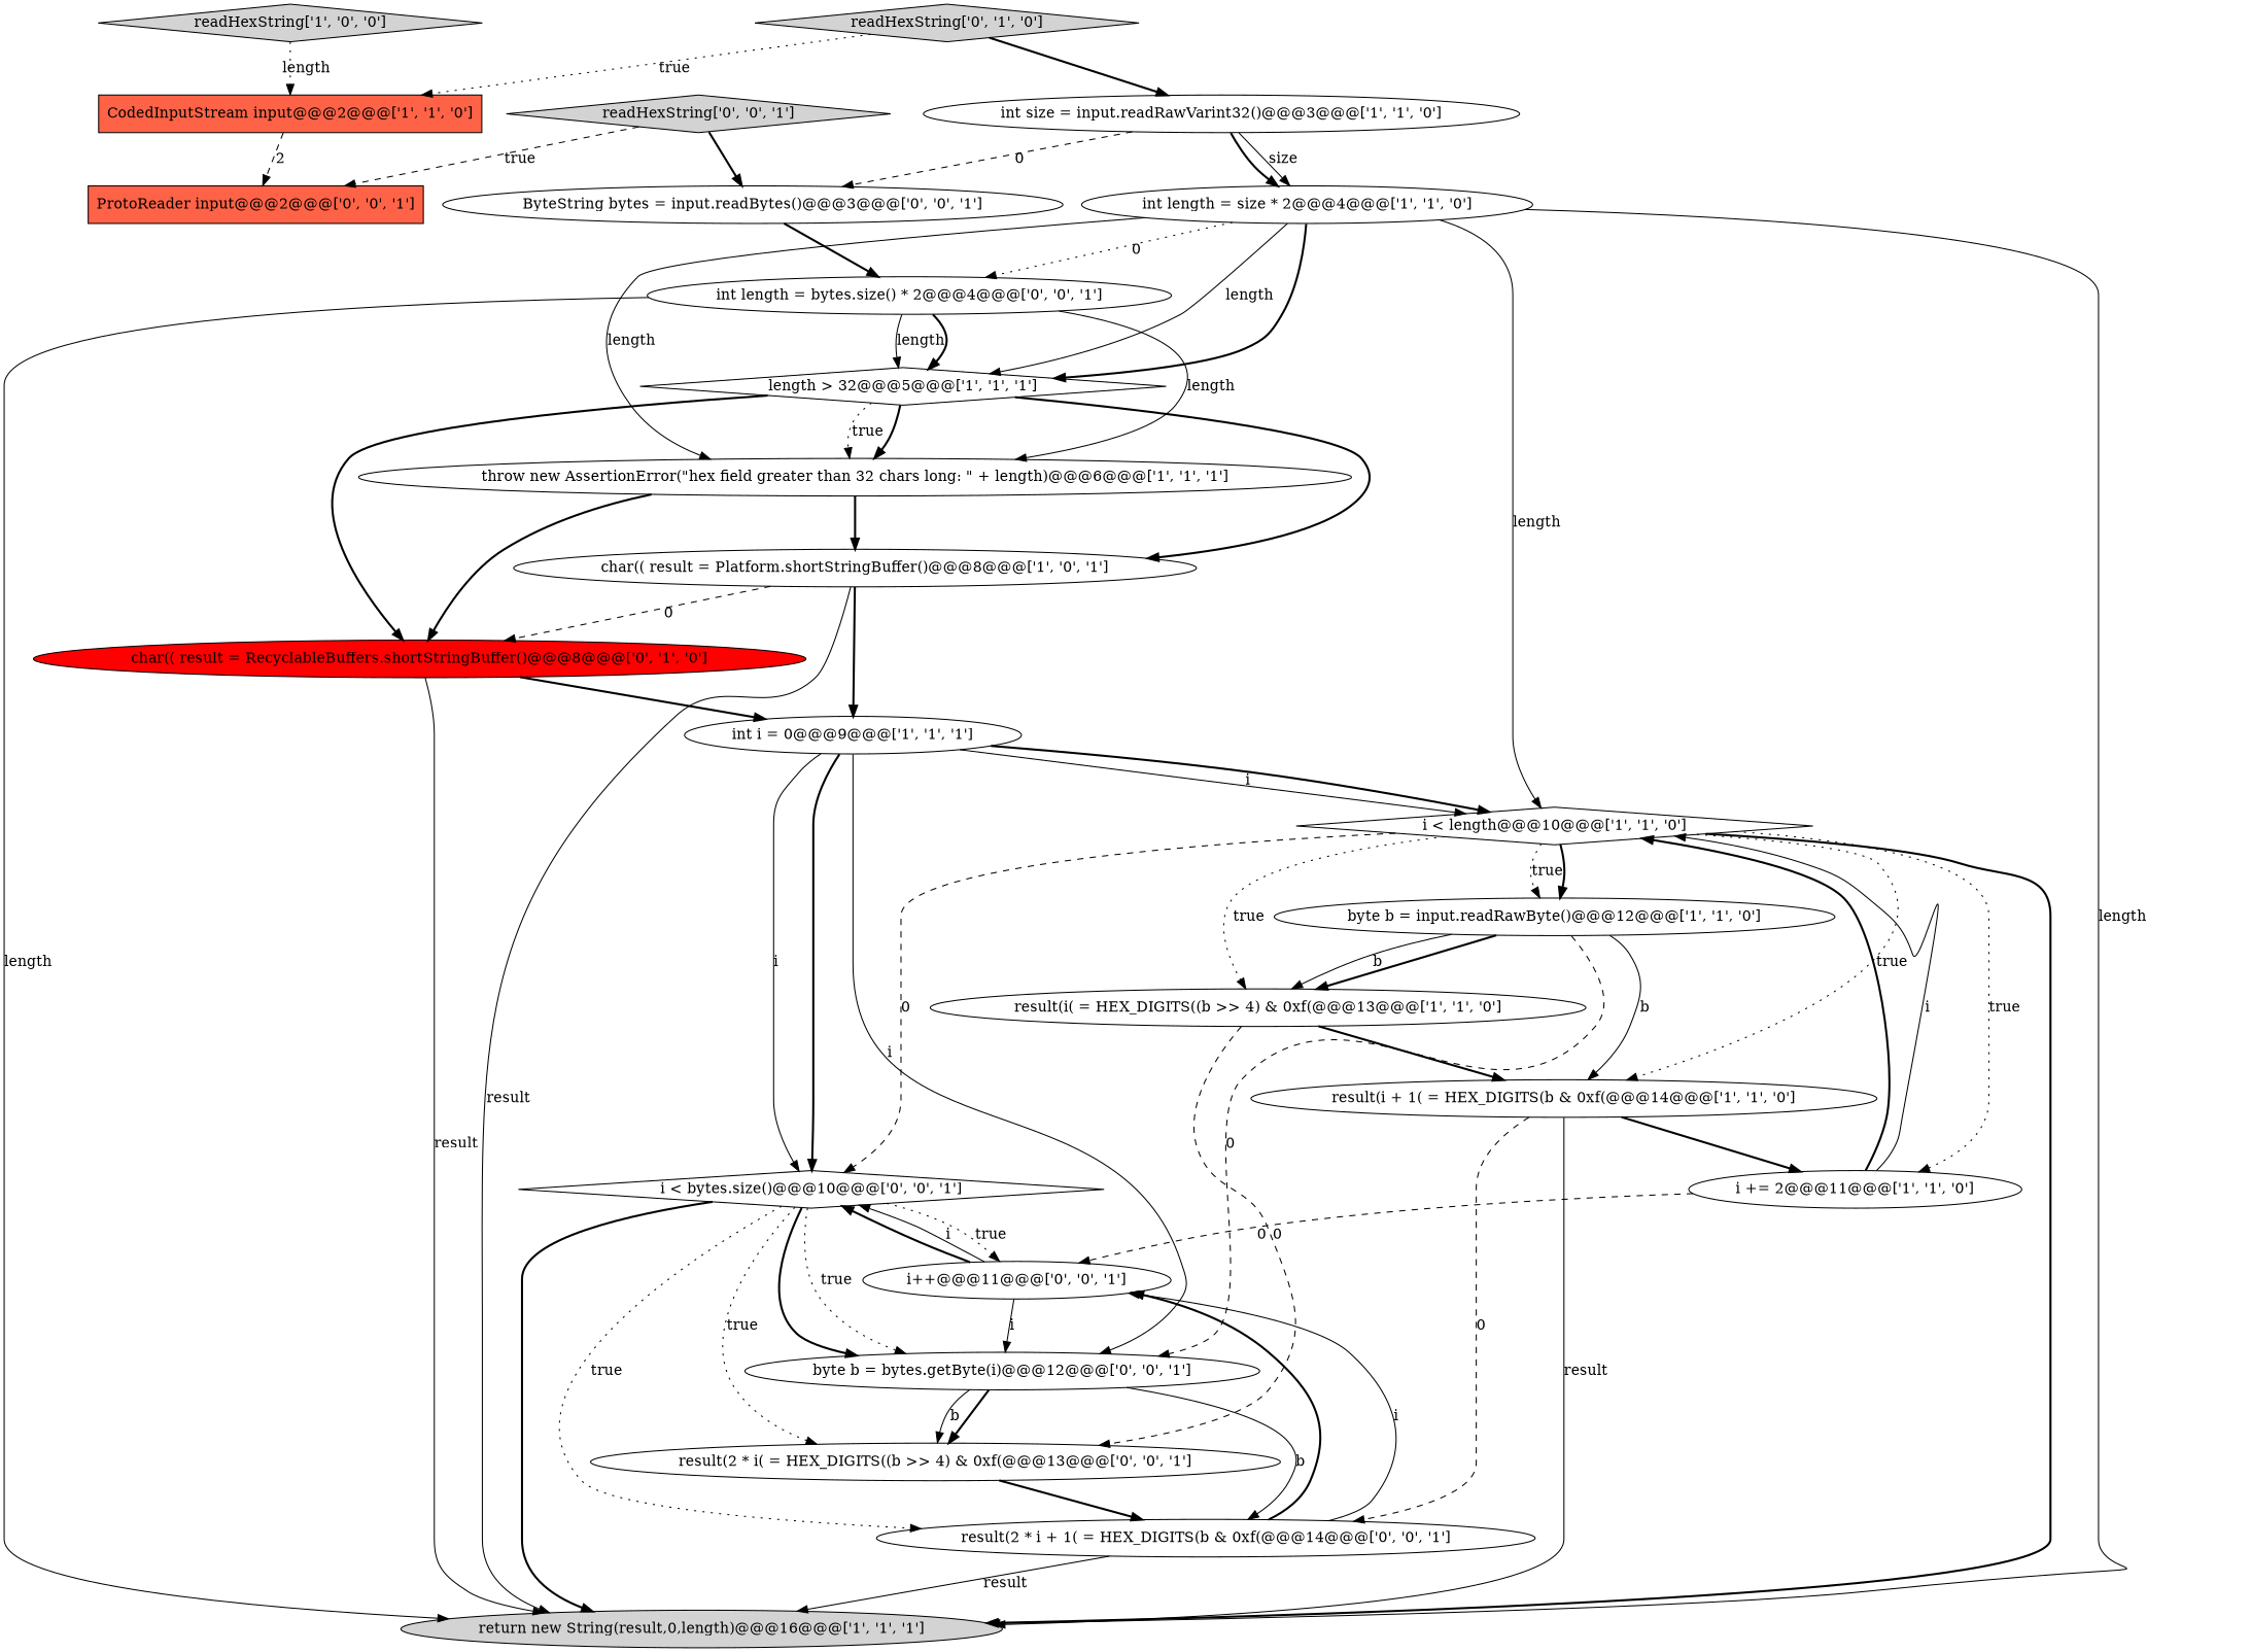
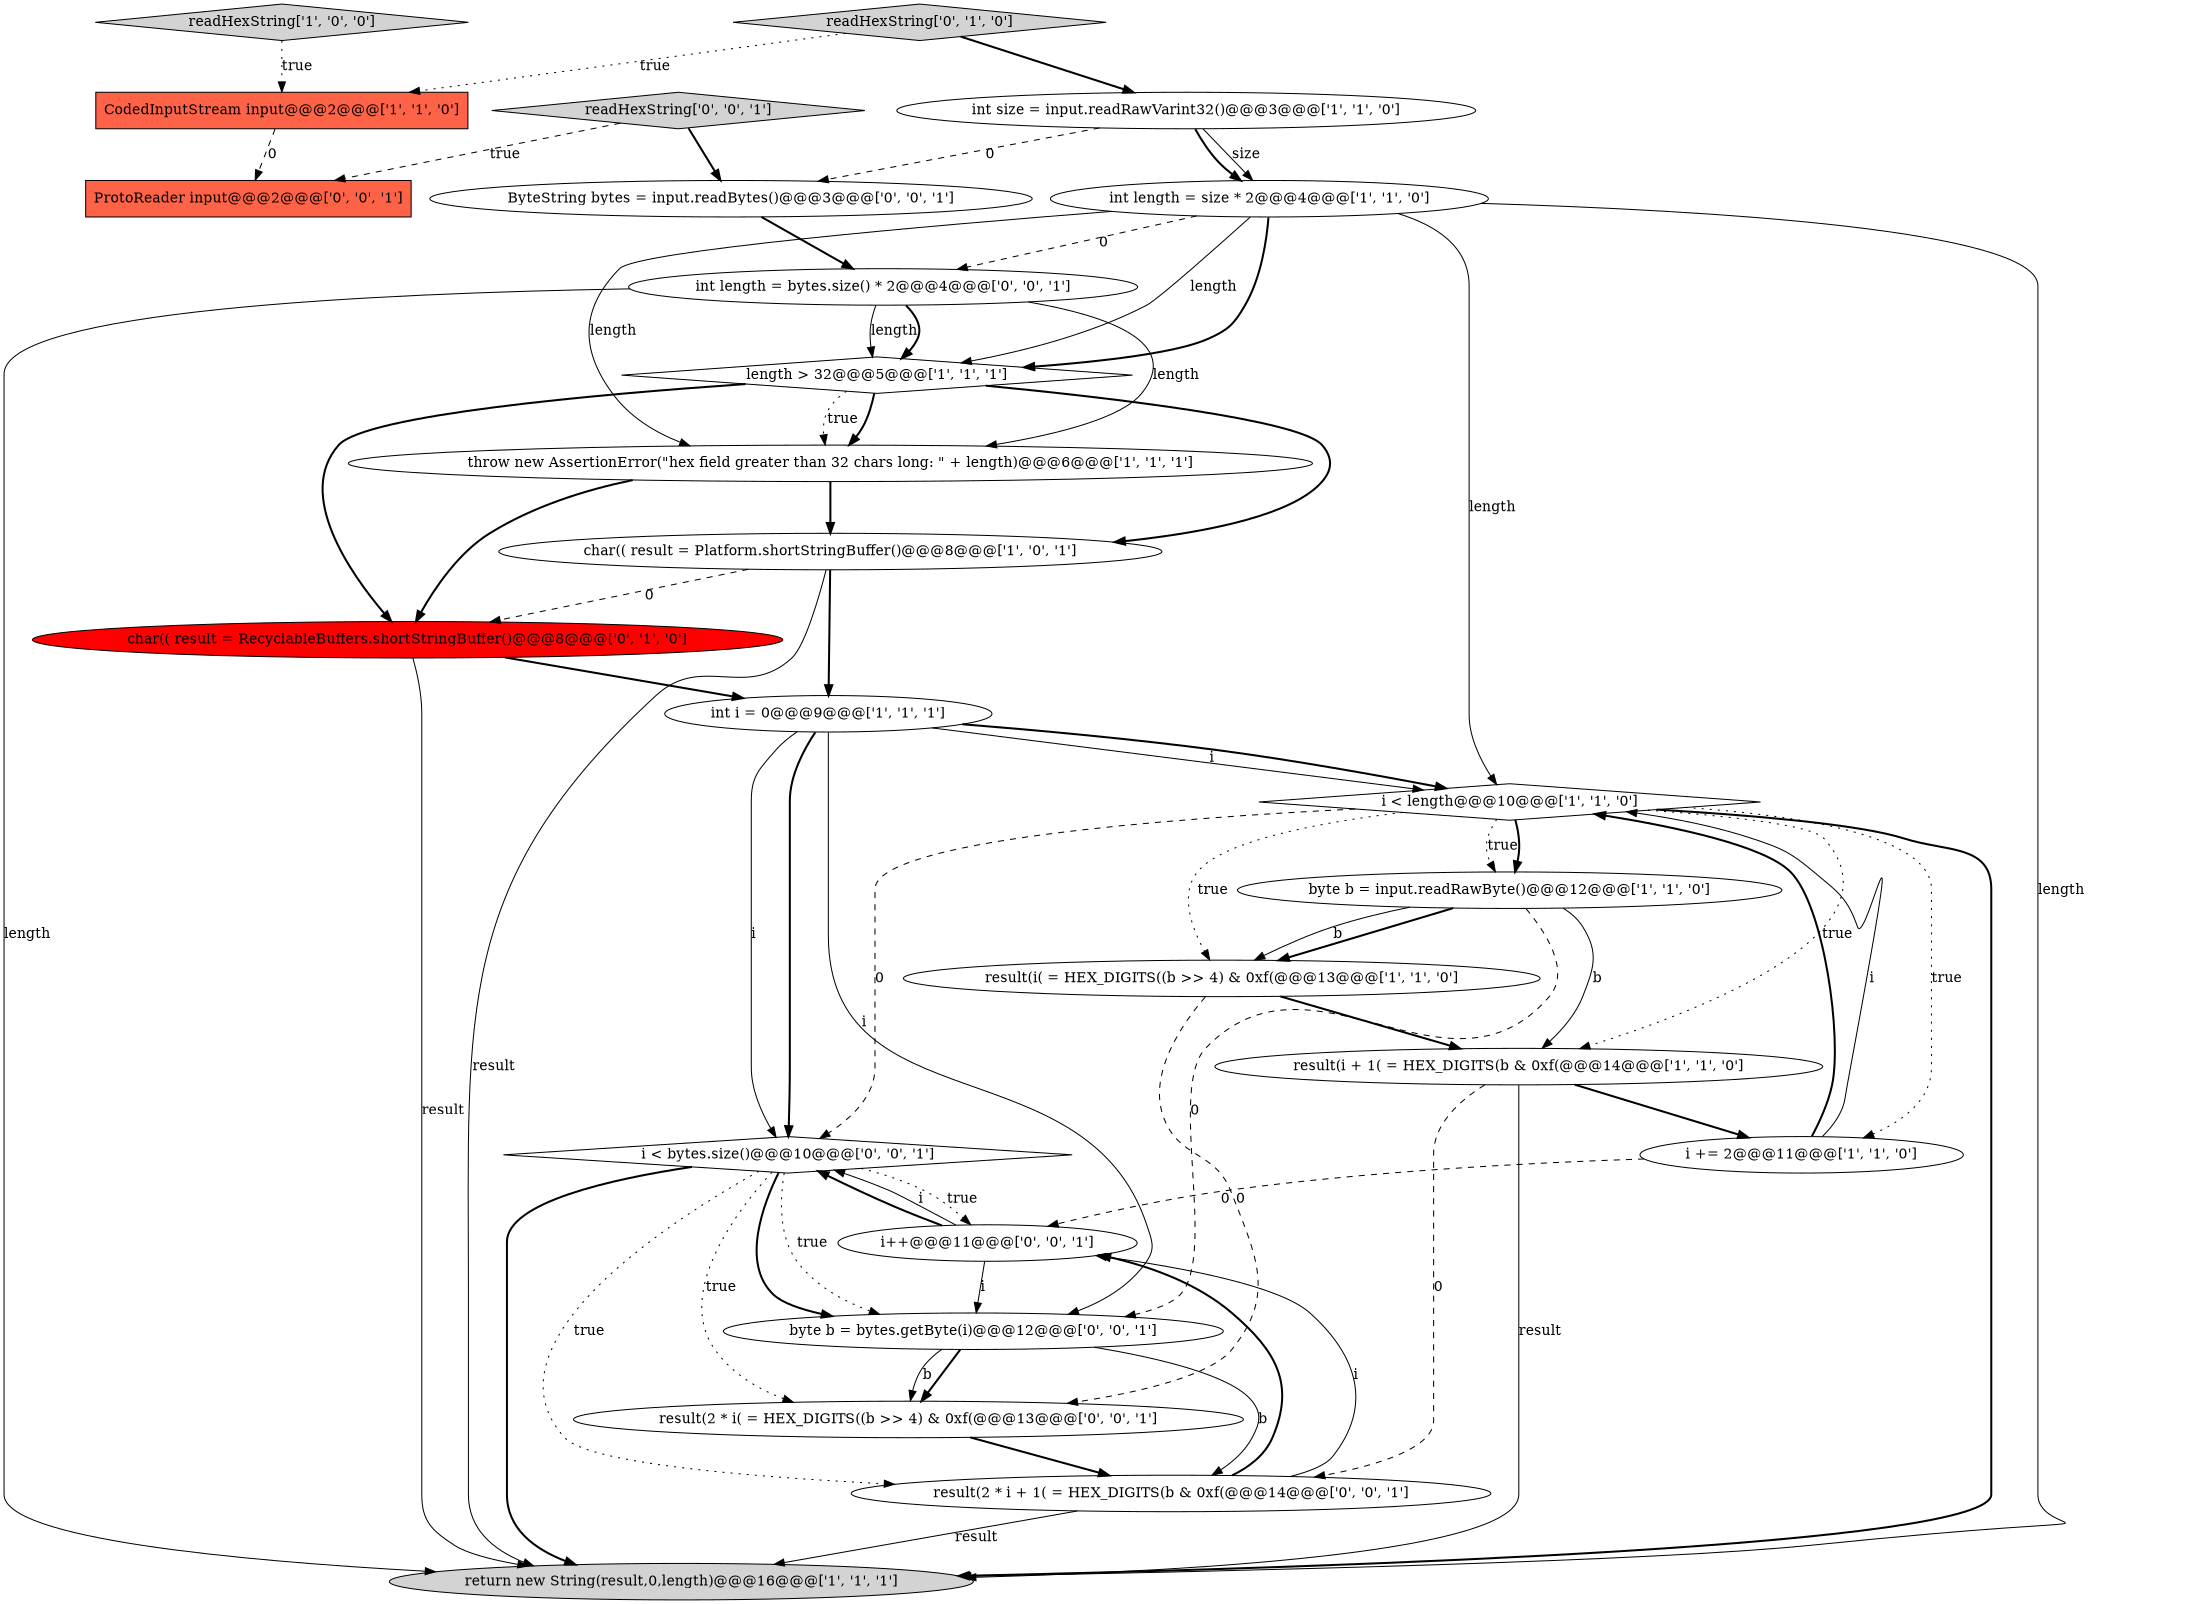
  digraph {
    node [fillcolor=white shape=ellipse style=filled]
    edge [style=bold]
    n1 [label="length > 32@@@5@@@['1', '1', '1']" shape=diamond]
    n2 [label="throw new AssertionError(\"hex field greater than 32 chars long: \" + length)@@@6@@@['1', '1', '1']"]
    n3 [fillcolor=red label="char(( result = RecyclableBuffers.shortStringBuffer()@@@8@@@['0', '1', '0']"]
    n4 [label="char(( result = Platform.shortStringBuffer()@@@8@@@['1', '0', '1']"]
    n5 [fillcolor=lightgray label="return new String(result,0,length)@@@16@@@['1', '1', '1']"]
    n6 [label="int i = 0@@@9@@@['1', '1', '1']"]
    n7 [label="i < bytes.size()@@@10@@@['0', '0', '1']" shape=diamond]
    n8 [label="i++@@@11@@@['0', '0', '1']"]
    n9 [label="result(2 * i( = HEX_DIGITS((b >> 4) & 0xf(@@@13@@@['0', '0', '1']"]
    n10 [label="result(2 * i + 1( = HEX_DIGITS(b & 0xf(@@@14@@@['0', '0', '1']"]
    n11 [label="byte b = bytes.getByte(i)@@@12@@@['0', '0', '1']"]
    n12 [fillcolor=lightgray label="readHexString['0', '1', '0']" shape=diamond]
    n13 [fillcolor=tomato label="CodedInputStream input@@@2@@@['1', '1', '0']" shape=box]
    n14 [label="int size = input.readRawVarint32()@@@3@@@['1', '1', '0']"]
    n15 [fillcolor=tomato label="ProtoReader input@@@2@@@['0', '0', '1']" shape=box]
    n16 [label="ByteString bytes = input.readBytes()@@@3@@@['0', '0', '1']"]
    n17 [label="int length = size * 2@@@4@@@['1', '1', '0']"]
    n18 [label="byte b = input.readRawByte()@@@12@@@['1', '1', '0']"]
    n19 [label="result(i( = HEX_DIGITS((b >> 4) & 0xf(@@@13@@@['1', '1', '0']"]
    n20 [label="result(i + 1( = HEX_DIGITS(b & 0xf(@@@14@@@['1', '1', '0']"]
    n21 [label="i += 2@@@11@@@['1', '1', '0']"]
    n22 [label="int length = bytes.size() * 2@@@4@@@['0', '0', '1']"]
    n23 [label="i < length@@@10@@@['1', '1', '0']" shape=diamond]
    n24 [fillcolor=lightgray label="readHexString['0', '0', '1']" shape=diamond]
    n25 [fillcolor=lightgray label="readHexString['1', '0', '0']" shape=diamond]
    n1 -> n2
    n1 -> n2 [label=true style=dotted]
    n1 -> n3
    n1 -> n4
    n2 -> n3
    n2 -> n4
    n3 -> n5 [label=result style=solid]
    n3 -> n6
    n4 -> n3 [label=0 style=dashed]
    n4 -> n5 [label=result style=solid]
    n4 -> n6
    n6 -> n7 [label=i style=solid]
    n6 -> n7
    n6 -> n11 [label=i style=solid]
    n6 -> n23 [label=i style=solid]
    n6 -> n23
    n7 -> n5
    n7 -> n8 [label=true style=dotted]
    n7 -> n9 [label=true style=dotted]
    n7 -> n10 [label=true style=dotted]
    n7 -> n11
    n7 -> n11 [label=true style=dotted]
    n8 -> n7
    n8 -> n7 [label=i style=solid]
    n8 -> n11 [label=i style=solid]
    n9 -> n10
    n10 -> n5 [label=result style=solid]
    n10 -> n8 [label=i style=solid]
    n10 -> n8
    n11 -> n9
    n11 -> n9 [label=b style=solid]
    n11 -> n10 [label=b style=solid]
    n12 -> n13 [label=true style=dotted]
    n12 -> n14
-   n13 -> n15 [label=2 style=dashed]
+   n13 -> n15 [label=0 style=dashed]
    n14 -> n16 [label=0 style=dashed]
    n14 -> n17 [label=size style=solid]
    n14 -> n17
    n16 -> n22
    n17 -> n1
    n17 -> n1 [label=length style=solid]
    n17 -> n2 [label=length style=solid]
    n17 -> n5 [label=length style=solid]
-   n17 -> n22 [label=0 style=dotted]
+   n17 -> n22 [label=0 style=dashed]
    n17 -> n23 [label=length style=solid]
    n18 -> n11 [label=0 style=dashed]
    n18 -> n19
    n18 -> n19 [label=b style=solid]
    n18 -> n20 [label=b style=solid]
    n19 -> n9 [label=0 style=dashed]
    n19 -> n20
    n20 -> n5 [label=result style=solid]
    n20 -> n10 [label=0 style=dashed]
    n20 -> n21
    n21 -> n8 [label=0 style=dashed]
    n21 -> n23
    n21 -> n23 [label=i style=solid]
    n22 -> n1 [label=length style=solid]
    n22 -> n1
    n22 -> n2 [label=length style=solid]
    n22 -> n5 [label=length style=solid]
    n23 -> n5
    n23 -> n7 [label=0 style=dashed]
    n23 -> n18 [label=true style=dotted]
    n23 -> n18
    n23 -> n19 [label=true style=dotted]
    n23 -> n20 [label=true style=dotted]
    n23 -> n21 [label=true style=dotted]
    n24 -> n15 [label=true style=dashed]
    n24 -> n16
-   n25 -> n13 [label=length style=dotted]
+   n25 -> n13 [label=true style=dotted]
  }
